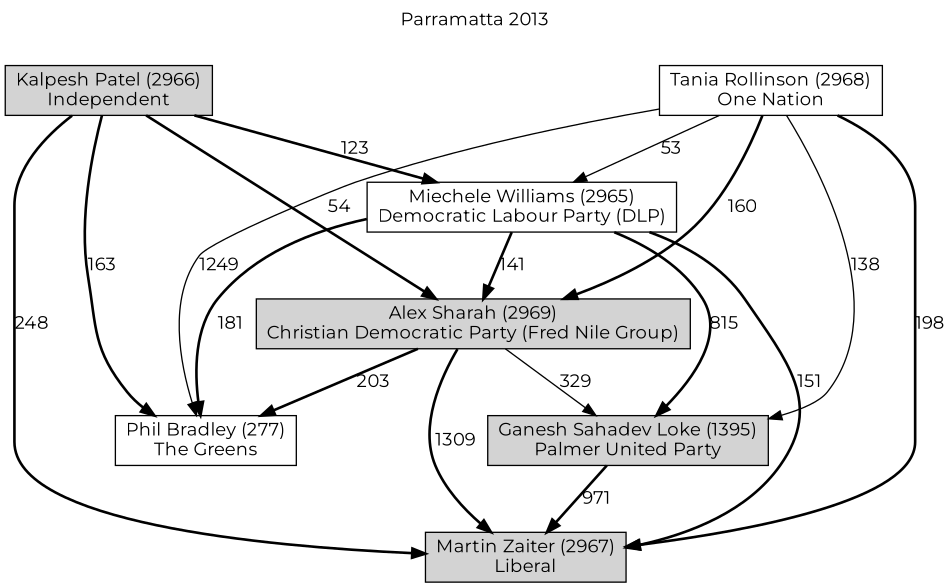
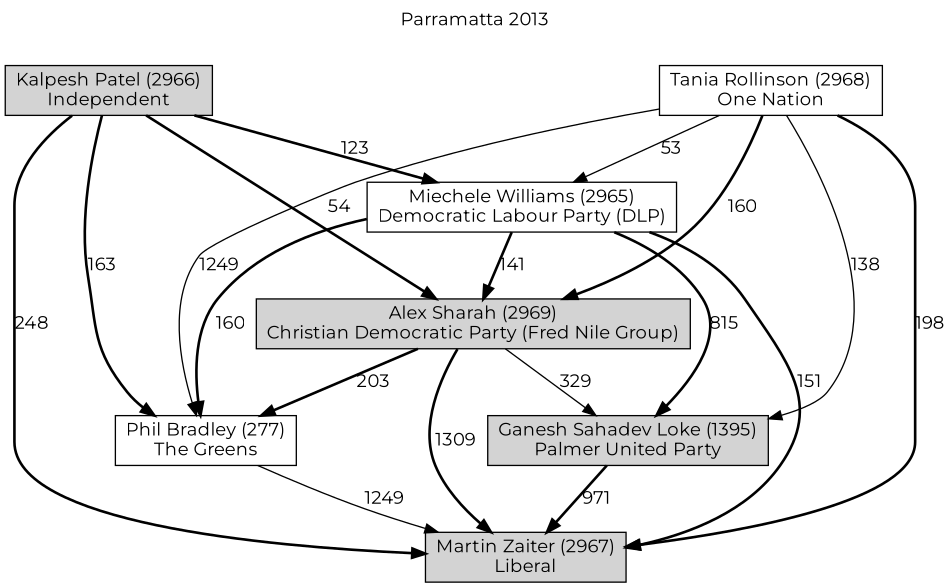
  digraph {
    fontname=Montserrat
    label="Parramatta 2013"
    labelloc=t
    mclimit=10
    node [fillcolor=lightgrey fontname=Montserrat shape=box style=filled]
    edge [fontname=Montserrat style=bold]
    n1 [label="Martin Zaiter (2967)\nLiberal"]
    n2 [fillcolor=white label="Phil Bradley (277)\nThe Greens"]
    n3 [label="Ganesh Sahadev Loke (1395)\nPalmer United Party"]
    n4 [label="Alex Sharah (2969)\nChristian Democratic Party (Fred Nile Group)"]
    n5 [fillcolor=white label="Miechele Williams (2965)\nDemocratic Labour Party (DLP)"]
    n6 [label="Kalpesh Patel (2966)\nIndependent"]
    n7 [fillcolor=white label="Tania Rollinson (2968)\nOne Nation"]
+   n2 -> n1 [label=1249 style=solid]
    n3 -> n1 [label=971]
    n4 -> n1 [label=1309]
    n4 -> n2 [label=203]
    n4 -> n3 [label=329 style=solid]
    n5 -> n1 [label=151]
-   n5 -> n2 [label=181]
+   n5 -> n2 [label=160]
    n5 -> n3 [label=815]
    n5 -> n4 [label=141]
    n6 -> n1 [label=248]
    n6 -> n2 [label=163]
    n6 -> n4 [label=54]
    n6 -> n5 [label=123]
    n7 -> n1 [label=198]
    n7 -> n2 [label=1249 style=solid]
    n7 -> n3 [label=138 style=solid]
    n7 -> n4 [label=160]
    n7 -> n5 [label=53 style=solid]
  }
